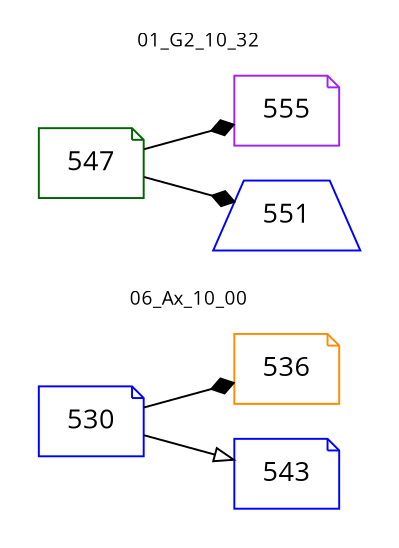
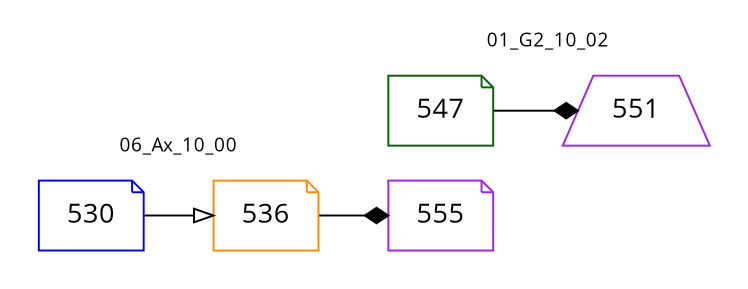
  digraph {
    fontname="Open Sans"
    rankdir=LR
    node [color=blue fontname="Open Sans" shape=note]
    edge [arrowhead=onormal color=black fontname="Open Sans"]
    n1 [label=530]
-   n2 [label=543]
    n3 [color=darkorange label=536]
    n4 [color=darkgreen label=547]
-   n5 [label=551 shape=trapezium]
+   n5 [color=purple label=551 shape=trapezium]
    n6 [color=purple label=555]
    subgraph cluster_1 {
      color=white
      fontsize=10
      label="06_Ax_10_00"
      n1
-     n2
      n3
    }
    subgraph cluster_2 {
      color=white
      fontsize=10
-     label="01_G2_10_32"
+     label="01_G2_10_02"
      n4
      n5
      n6
    }
-   n1 -> n2
-   n1 -> n3 [arrowhead=diamond]
+   n1 -> n3
    n4 -> n5 [arrowhead=diamond]
-   n4 -> n6 [arrowhead=diamond]
+   n3 -> n6 [arrowhead=diamond]
  }
